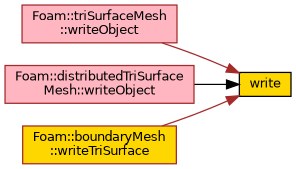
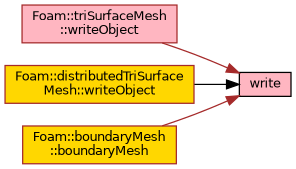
  digraph {
    rankdir=RL
    node [color=brown fillcolor=lightpink fontname=Helvetica fontsize=10 shape=box style=filled]
    edge [color=brown dir=back fontname=Helvetica fontsize=10 labelfontname=Helvetica labelfontsize=10 style=solid]
-   n1 [color=black fillcolor=gold fontcolor=black height=0.2 label=write width=0.4]
+   n1 [color=black fontcolor=black height=0.2 label=write width=0.4]
    n2 [height=0.2 label="Foam::triSurfaceMesh\l::writeObject" width=0.4]
-   n3 [height=0.2 label="Foam::distributedTriSurface\lMesh::writeObject" width=0.4]
-   n4 [fillcolor=gold height=0.2 label="Foam::boundaryMesh\l::writeTriSurface" width=0.4]
+   n3 [fillcolor=gold height=0.2 label="Foam::distributedTriSurface\lMesh::writeObject" width=0.4]
+   n4 [fillcolor=gold height=0.2 label="Foam::boundaryMesh\l::boundaryMesh" width=0.4]
    n1 -> n2
    n1 -> n3 [color=black]
    n1 -> n4
  }
